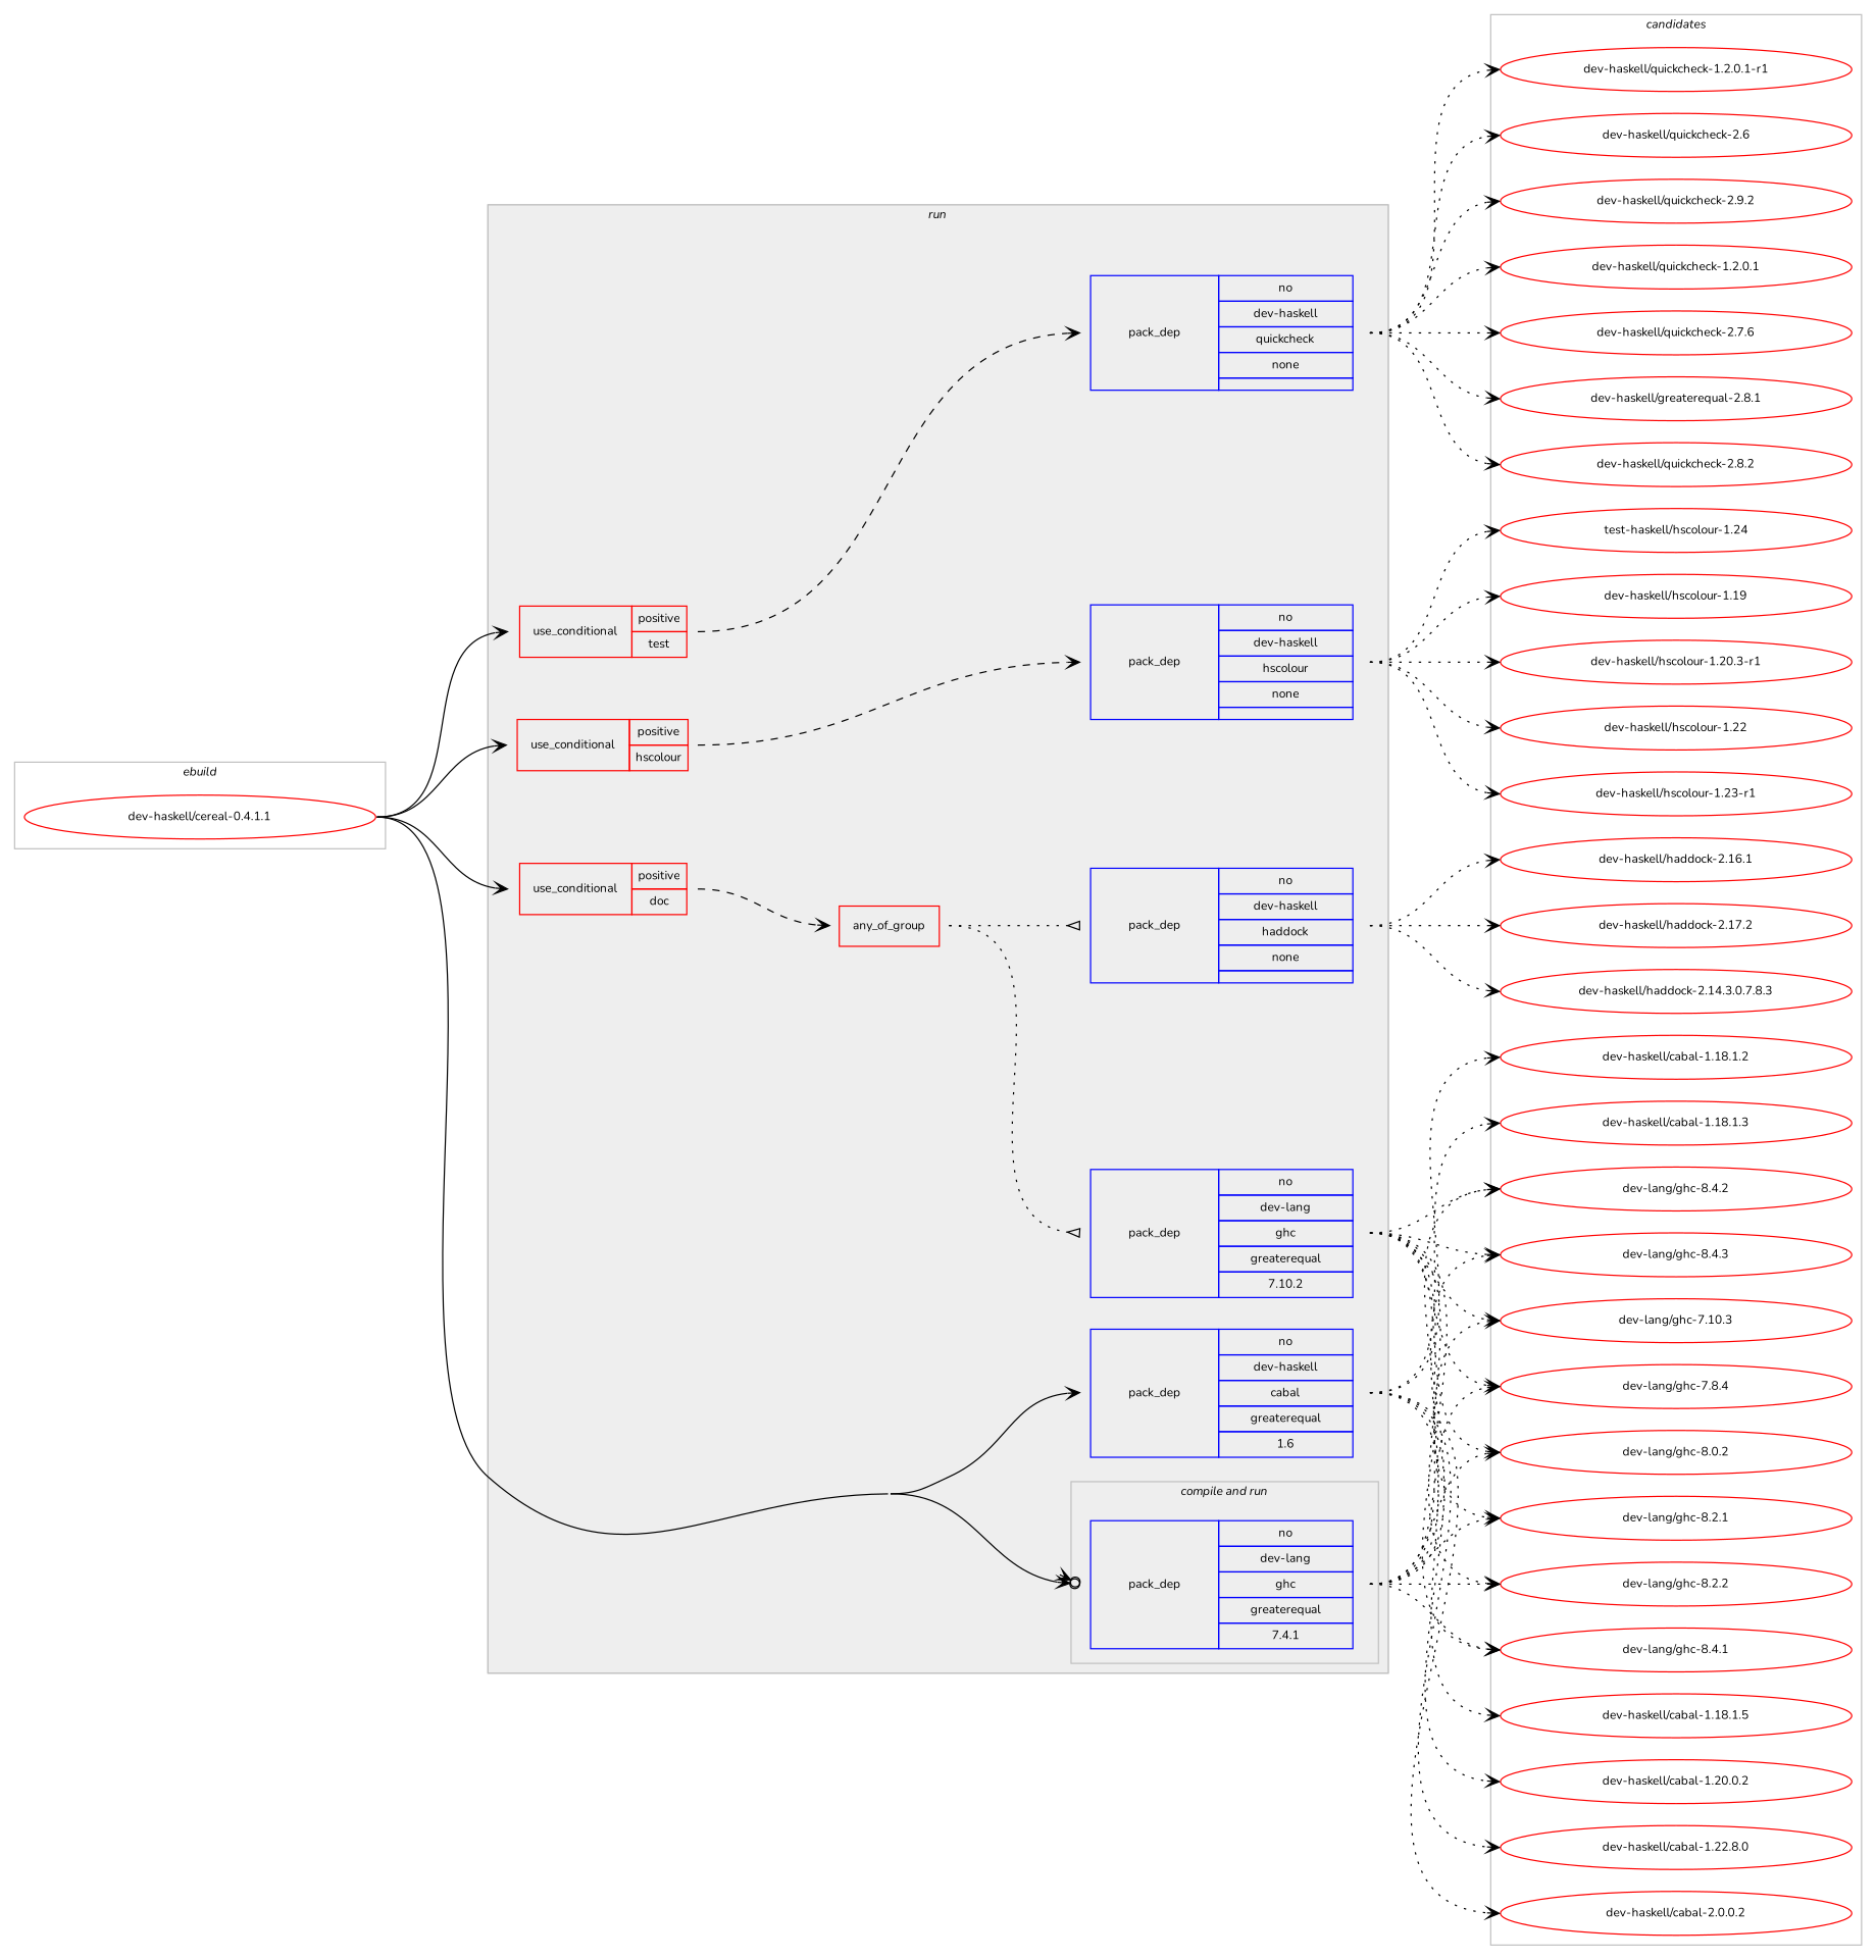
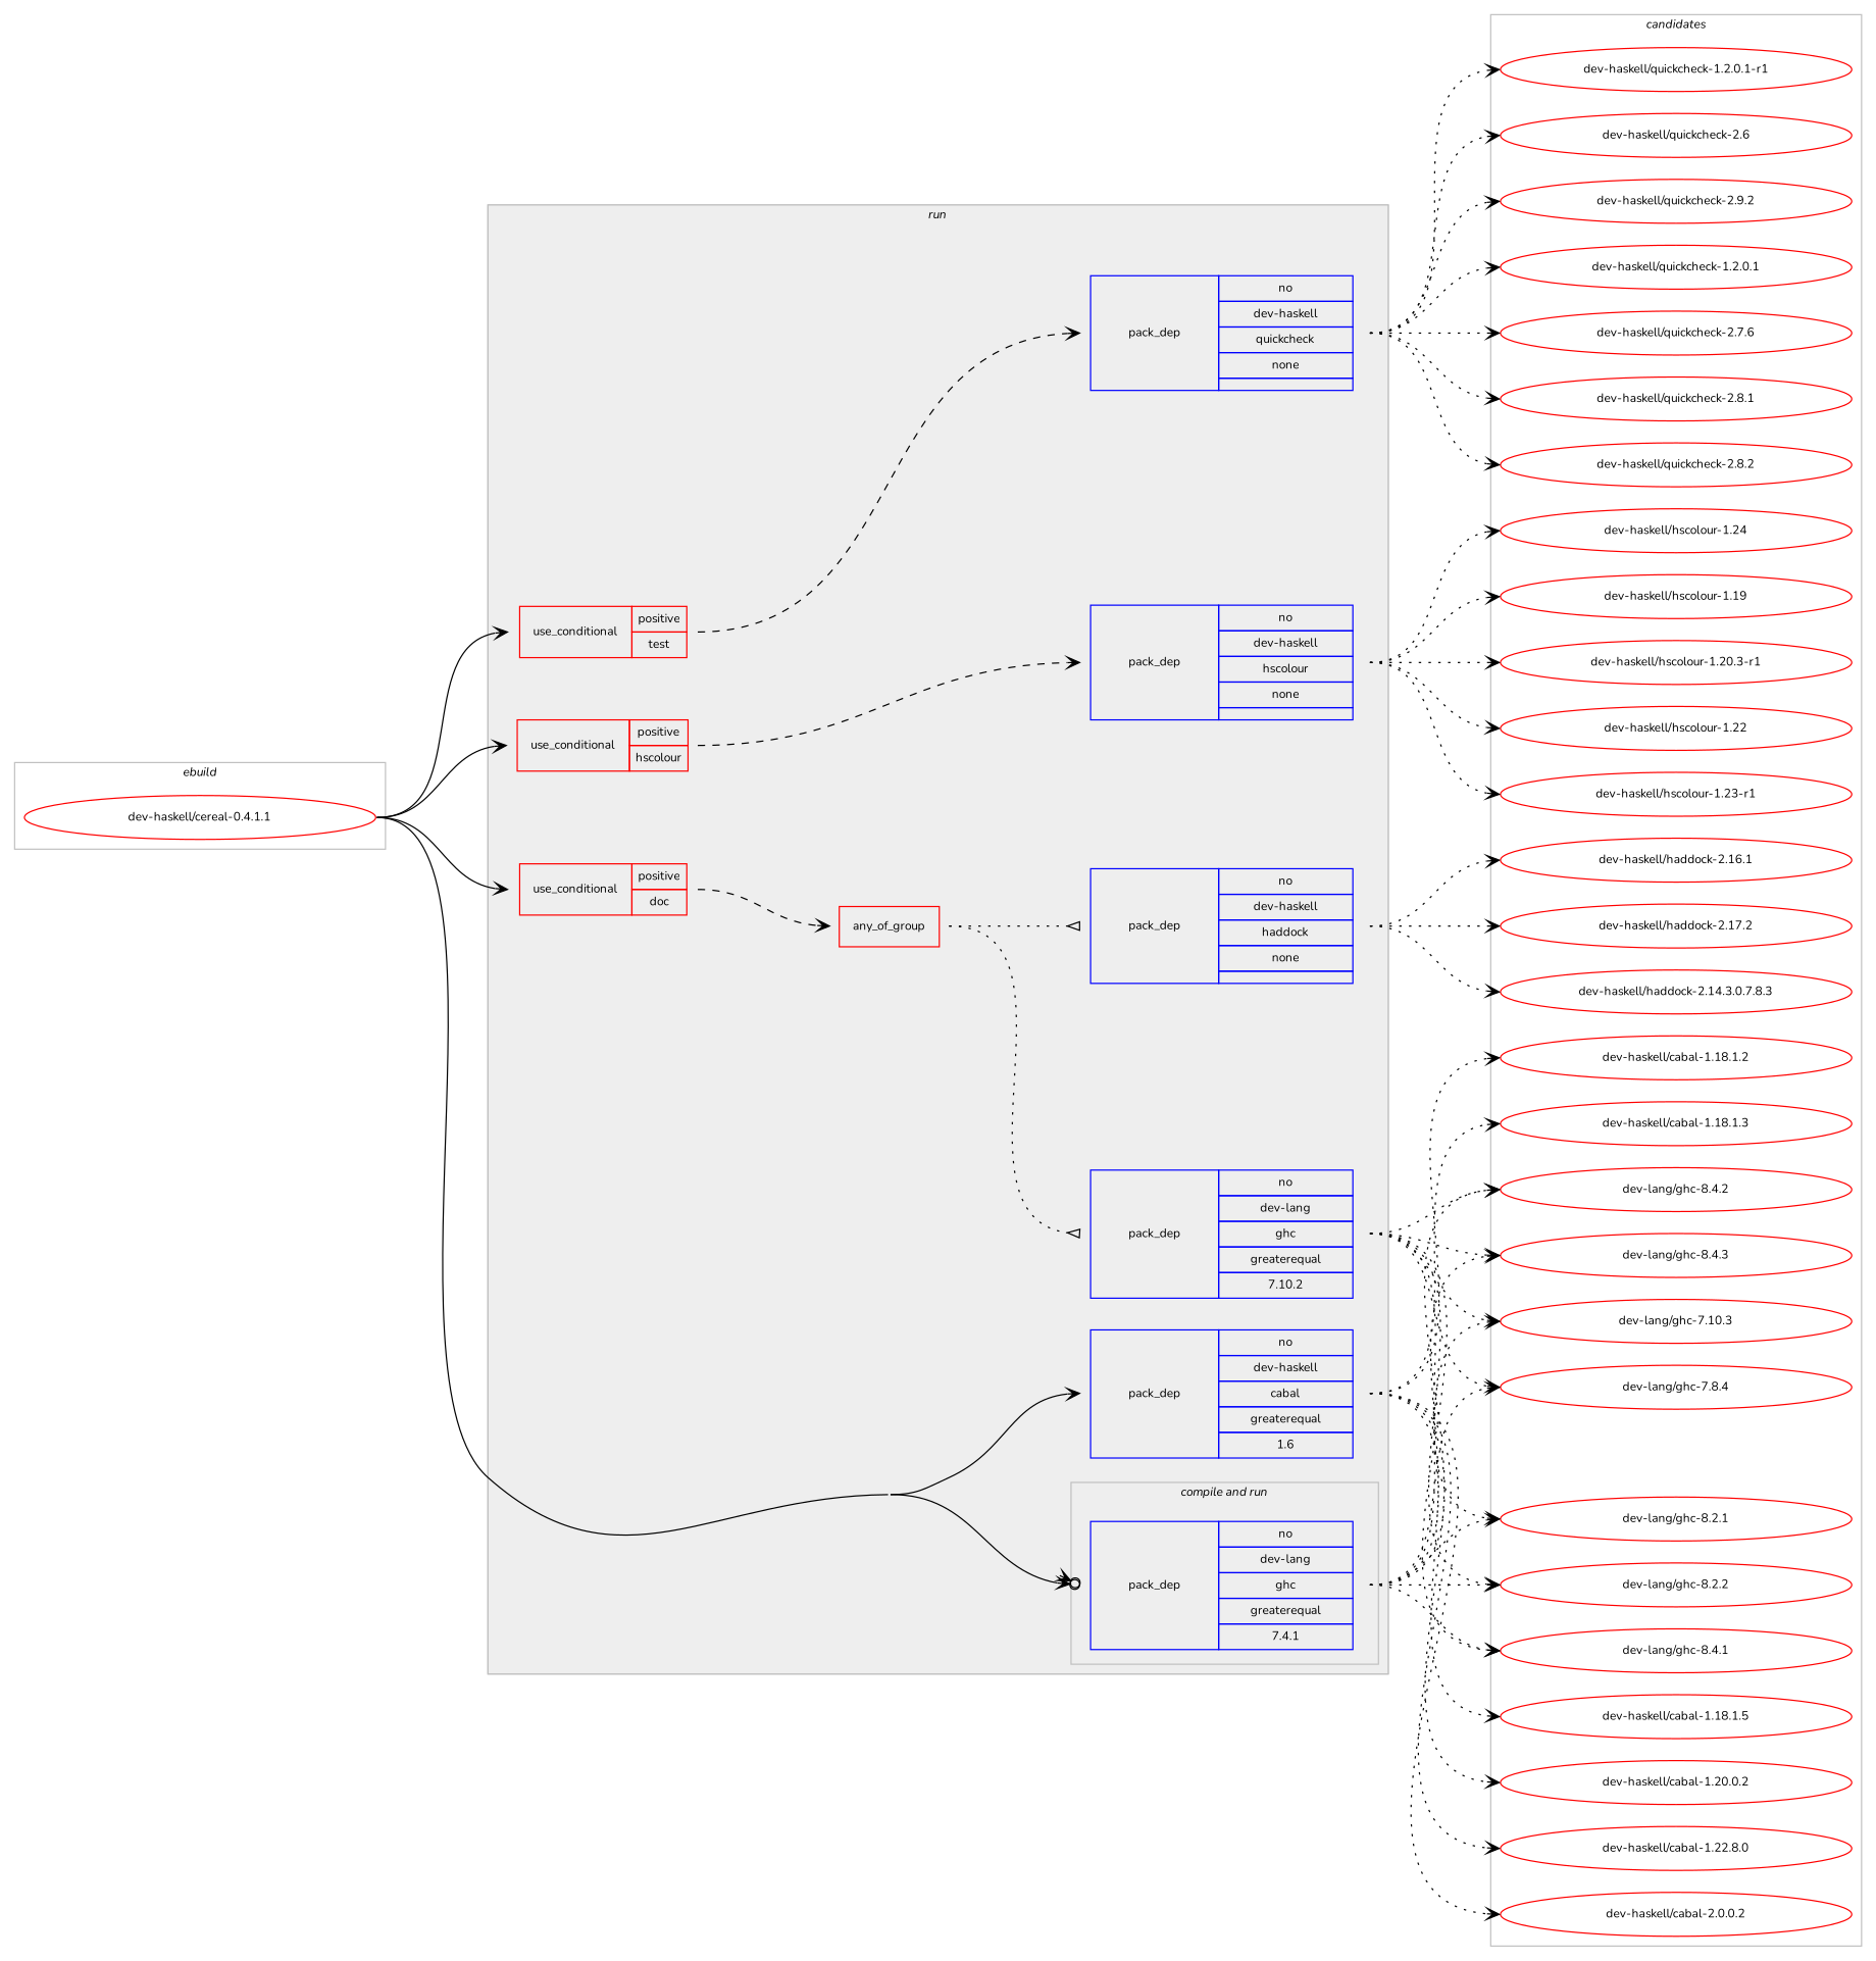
  digraph {
    compound=true
    concentrate=true
    fontname=Nunito
    fontsize=10
    newrank=true
    rankdir=LR
    ranksep=1.5
    node [color=red fontname=Nunito fontsize=10]
    edge [arrowhead=vee fontname=Nunito headport=w style=dotted tailport=e weight=100]
    n1 [label="dev-haskell/cereal-0.4.1.1" width=4]
    n2 [color=blue label=<<TABLE BORDER="0" CELLBORDER="1" CELLSPACING="0" CELLPADDING="4" WIDTH="220"><TR><TD ROWSPAN="6" CELLPADDING="30">pack_dep</TD></TR><TR><TD WIDTH="110">no</TD></TR><TR><TD>dev-haskell</TD></TR><TR><TD>haddock</TD></TR><TR><TD>none</TD></TR><TR><TD></TD></TR></TABLE>> shape=none]
    n3 [color=blue label=<<TABLE BORDER="0" CELLBORDER="1" CELLSPACING="0" CELLPADDING="4" WIDTH="220"><TR><TD ROWSPAN="6" CELLPADDING="30">pack_dep</TD></TR><TR><TD WIDTH="110">no</TD></TR><TR><TD>dev-lang</TD></TR><TR><TD>ghc</TD></TR><TR><TD>greaterequal</TD></TR><TR><TD>7.10.2</TD></TR></TABLE>> shape=none]
    n4 [label=<<TABLE BORDER="0" CELLBORDER="1" CELLSPACING="0" CELLPADDING="4"><TR><TD CELLPADDING="10">any_of_group</TD></TR></TABLE>> shape=none]
    n5 [label=<<TABLE BORDER="0" CELLBORDER="1" CELLSPACING="0" CELLPADDING="4"><TR><TD ROWSPAN="3" CELLPADDING="10">use_conditional</TD></TR><TR><TD>positive</TD></TR><TR><TD>doc</TD></TR></TABLE>> shape=none]
    n6 [color=blue label=<<TABLE BORDER="0" CELLBORDER="1" CELLSPACING="0" CELLPADDING="4" WIDTH="220"><TR><TD ROWSPAN="6" CELLPADDING="30">pack_dep</TD></TR><TR><TD WIDTH="110">no</TD></TR><TR><TD>dev-haskell</TD></TR><TR><TD>hscolour</TD></TR><TR><TD>none</TD></TR><TR><TD></TD></TR></TABLE>> shape=none]
    n7 [label=<<TABLE BORDER="0" CELLBORDER="1" CELLSPACING="0" CELLPADDING="4"><TR><TD ROWSPAN="3" CELLPADDING="10">use_conditional</TD></TR><TR><TD>positive</TD></TR><TR><TD>hscolour</TD></TR></TABLE>> shape=none]
    n8 [color=blue label=<<TABLE BORDER="0" CELLBORDER="1" CELLSPACING="0" CELLPADDING="4" WIDTH="220"><TR><TD ROWSPAN="6" CELLPADDING="30">pack_dep</TD></TR><TR><TD WIDTH="110">no</TD></TR><TR><TD>dev-haskell</TD></TR><TR><TD>quickcheck</TD></TR><TR><TD>none</TD></TR><TR><TD></TD></TR></TABLE>> shape=none]
    n9 [label=<<TABLE BORDER="0" CELLBORDER="1" CELLSPACING="0" CELLPADDING="4"><TR><TD ROWSPAN="3" CELLPADDING="10">use_conditional</TD></TR><TR><TD>positive</TD></TR><TR><TD>test</TD></TR></TABLE>> shape=none]
    n10 [color=blue label=<<TABLE BORDER="0" CELLBORDER="1" CELLSPACING="0" CELLPADDING="4" WIDTH="220"><TR><TD ROWSPAN="6" CELLPADDING="30">pack_dep</TD></TR><TR><TD WIDTH="110">no</TD></TR><TR><TD>dev-haskell</TD></TR><TR><TD>cabal</TD></TR><TR><TD>greaterequal</TD></TR><TR><TD>1.6</TD></TR></TABLE>> shape=none]
    n11 [color=blue label=<<TABLE BORDER="0" CELLBORDER="1" CELLSPACING="0" CELLPADDING="4" WIDTH="220"><TR><TD ROWSPAN="6" CELLPADDING="30">pack_dep</TD></TR><TR><TD WIDTH="110">no</TD></TR><TR><TD>dev-lang</TD></TR><TR><TD>ghc</TD></TR><TR><TD>greaterequal</TD></TR><TR><TD>7.4.1</TD></TR></TABLE>> shape=none]
    n12 [label="dev-haskell/haddock-2.14.3.0.7.8.3" width=4]
    n13 [label="dev-haskell/haddock-2.16.1" width=4]
    n14 [label="dev-haskell/haddock-2.17.2" width=4]
    n15 [label="dev-lang/ghc-7.10.3" width=4]
    n16 [label="dev-lang/ghc-7.8.4" width=4]
-   n17 [label="dev-lang/ghc-8.0.2" width=4]
    n18 [label="dev-lang/ghc-8.2.1" width=4]
    n19 [label="dev-lang/ghc-8.2.2" width=4]
    n20 [label="dev-lang/ghc-8.4.1" width=4]
    n21 [label="dev-lang/ghc-8.4.2" width=4]
    n22 [label="dev-lang/ghc-8.4.3" width=4]
    n23 [label="dev-haskell/hscolour-1.19" width=4]
    n24 [label="dev-haskell/hscolour-1.20.3-r1" width=4]
    n25 [label="dev-haskell/hscolour-1.22" width=4]
    n26 [label="dev-haskell/hscolour-1.23-r1" width=4]
-   n27 [label="test-haskell/hscolour-1.24" width=4]
+   n27 [label="dev-haskell/hscolour-1.24" width=4]
    n28 [label="dev-haskell/quickcheck-1.2.0.1" width=4]
    n29 [label="dev-haskell/quickcheck-1.2.0.1-r1" width=4]
    n30 [label="dev-haskell/quickcheck-2.6" width=4]
    n31 [label="dev-haskell/quickcheck-2.7.6" width=4]
-   n32 [label="dev-haskell/greaterequal-2.8.1" width=4]
+   n32 [label="dev-haskell/quickcheck-2.8.1" width=4]
    n33 [label="dev-haskell/quickcheck-2.8.2" width=4]
    n34 [label="dev-haskell/quickcheck-2.9.2" width=4]
    n35 [label="dev-haskell/cabal-1.18.1.2" width=4]
    n36 [label="dev-haskell/cabal-1.18.1.3" width=4]
    n37 [label="dev-haskell/cabal-1.18.1.5" width=4]
    n38 [label="dev-haskell/cabal-1.20.0.2" width=4]
    n39 [label="dev-haskell/cabal-1.22.8.0" width=4]
    n40 [label="dev-haskell/cabal-2.0.0.2" width=4]
    subgraph cluster_1 {
      color=gray
      label=<<i>ebuild</i>>
      rank=same
      n1
    }
    subgraph cluster_2 {
      color=gray
      label=<<i>dependencies</i>>
      subgraph cluster_3 {
        color=gray
        fillcolor="#eeeeee"
        label=<<i>compile</i>>
        style=filled
        subgraph sub_4 {
          color=gray
          fillcolor="#eeeeee"
          label=<<i>compile</i>>
          style=filled
          n5
          subgraph sub_5 {
            color=gray
            fillcolor="#eeeeee"
            label=<<i>compile</i>>
            style=filled
            n4
            subgraph sub_6 {
              color=gray
              fillcolor="#eeeeee"
              label=<<i>compile</i>>
              style=filled
              n2
            }
            subgraph sub_7 {
              color=gray
              fillcolor="#eeeeee"
              label=<<i>compile</i>>
              style=filled
              n3
            }
          }
        }
        subgraph sub_8 {
          color=gray
          fillcolor="#eeeeee"
          label=<<i>compile</i>>
          style=filled
          n7
          subgraph sub_9 {
            color=gray
            fillcolor="#eeeeee"
            label=<<i>compile</i>>
            style=filled
            n6
          }
        }
        subgraph sub_10 {
          color=gray
          fillcolor="#eeeeee"
          label=<<i>compile</i>>
          style=filled
          n9
          subgraph sub_11 {
            color=gray
            fillcolor="#eeeeee"
            label=<<i>compile</i>>
            style=filled
            n8
          }
        }
        subgraph sub_12 {
          color=gray
          fillcolor="#eeeeee"
          label=<<i>compile</i>>
          style=filled
          n10
        }
      }
      subgraph cluster_13 {
        color=gray
        fillcolor="#eeeeee"
        label=<<i>run</i>>
        style=filled
      }
      subgraph cluster_14 {
        color=gray
        fillcolor="#eeeeee"
        label=<<i>compile and run</i>>
        style=filled
        subgraph sub_15 {
          color=gray
          fillcolor="#eeeeee"
          label=<<i>compile and run</i>>
          style=filled
          n11
        }
      }
    }
    subgraph cluster_16 {
      color=gray
      label=<<i>candidates</i>>
      rank=same
      subgraph sub_17 {
        color=black
        label=<<i>candidates</i>>
        nodesep=1
        rank=same
        n12
        n13
        n14
      }
      subgraph sub_18 {
        color=black
        label=<<i>candidates</i>>
        nodesep=1
        rank=same
        n15
        n16
-       n17
        n18
        n19
        n20
        n21
        n22
      }
      subgraph sub_19 {
        color=black
        label=<<i>candidates</i>>
        nodesep=1
        rank=same
        n23
        n24
        n25
        n26
        n27
      }
      subgraph sub_20 {
        color=black
        label=<<i>candidates</i>>
        nodesep=1
        rank=same
        n28
        n29
        n30
        n31
        n32
        n33
        n34
      }
      subgraph sub_21 {
        color=black
        label=<<i>candidates</i>>
        nodesep=1
        rank=same
        n35
        n36
        n37
        n38
        n39
        n40
      }
      subgraph sub_22 {
        color=black
        label=<<i>candidates</i>>
        nodesep=1
        rank=same
        n15
        n16
-       n17
        n18
        n19
        n20
        n21
        n22
      }
    }
    n1 -> n5 [style=solid weight=20]
    n1 -> n7 [style=solid weight=20]
    n1 -> n9 [style=solid weight=20]
    n1 -> n10 [style=solid weight=20]
    n1 -> n11 [arrowhead=odotvee style=solid weight=20]
    n2 -> n12
    n2 -> n13
    n2 -> n14
    n3 -> n15
    n3 -> n16
-   n3 -> n17
    n3 -> n18
    n3 -> n19
    n3 -> n20
    n3 -> n21
    n3 -> n22
    n4 -> n2 [arrowhead=oinv weight=20]
    n4 -> n3 [arrowhead=oinv weight=20]
    n5 -> n4 [style=dashed weight=20]
    n6 -> n23
    n6 -> n24
    n6 -> n25
    n6 -> n26
    n6 -> n27
    n7 -> n6 [style=dashed weight=20]
    n8 -> n28
    n8 -> n29
    n8 -> n30
    n8 -> n31
    n8 -> n32
    n8 -> n33
    n8 -> n34
    n9 -> n8 [style=dashed weight=20]
    n10 -> n35
    n10 -> n36
    n10 -> n37
    n10 -> n38
    n10 -> n39
    n10 -> n40
    n11 -> n15
    n11 -> n16
-   n11 -> n17
    n11 -> n18
    n11 -> n19
    n11 -> n20
    n11 -> n21
    n11 -> n22
  }
